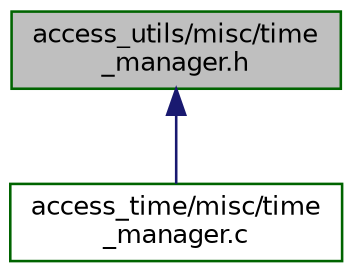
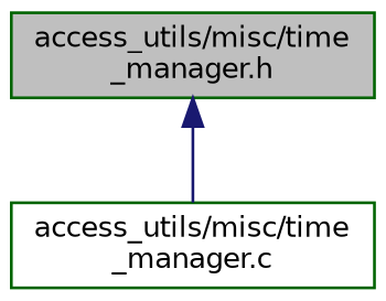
  digraph {
    node [color=darkgreen fontname=Helvetica fontsize=10 shape=record style=filled]
    n1 [fillcolor=grey75 fontcolor=black height=0.2 label="access_utils/misc/time\l_manager.h" width=0.4]
-   n2 [fillcolor=white height=0.2 label="access_time/misc/time\l_manager.c" width=0.4]
+   n2 [fillcolor=white height=0.2 label="access_utils/misc/time\l_manager.c" width=0.4]
    n1 -> n2 [color=midnightblue dir=back fontname=Helvetica fontsize=10 labelfontname=Helvetica labelfontsize=10 style=solid]
  }
